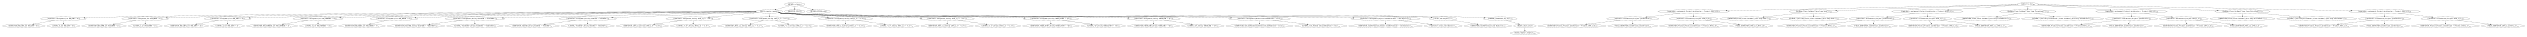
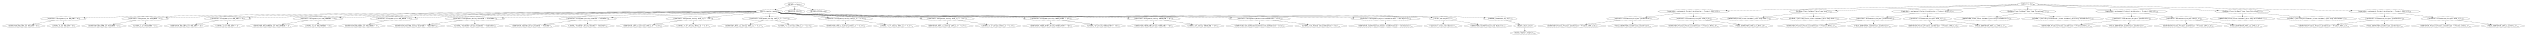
  digraph {
    fontname="JetBrains Mono"
    node [fontname="JetBrains Mono"]
    edge [fontname="JetBrains Mono"]
    n1 [label=<(METHOD,&lt;clinit&gt;)>]
    n2 [label=<(BLOCK,&lt;empty&gt;,&lt;empty&gt;)>]
    n3 [label=<(MODIFIER,STATIC)>]
    n4 [label=<(METHOD_RETURN,void)>]
    n5 [label=<(&lt;operator&gt;.assignment,int MSG_ERR = 0)<SUB>75</SUB>>]
    n6 [label=<(&lt;operator&gt;.assignment,int MSG_WARN = 1)<SUB>76</SUB>>]
    n7 [label=<(&lt;operator&gt;.assignment,int MSG_INFO = 2)<SUB>77</SUB>>]
    n8 [label=<(&lt;operator&gt;.assignment,int MSG_VERBOSE = 3)<SUB>78</SUB>>]
    n9 [label=<(&lt;operator&gt;.assignment,int MSG_DEBUG = 4)<SUB>79</SUB>>]
    n10 [label=<(&lt;operator&gt;.assignment,String VISITING = &quot;VISITING&quot;)<SUB>83</SUB>>]
    n11 [label=<(&lt;operator&gt;.assignment,String VISITED = &quot;VISITED&quot;)<SUB>84</SUB>>]
    n12 [label=<(&lt;operator&gt;.assignment,String JAVA_1_0 = &quot;1.0&quot;)<SUB>88</SUB>>]
    n13 [label=<(&lt;operator&gt;.assignment,String JAVA_1_1 = &quot;1.1&quot;)<SUB>89</SUB>>]
    n14 [label=<(&lt;operator&gt;.assignment,String JAVA_1_2 = &quot;1.2&quot;)<SUB>90</SUB>>]
    n15 [label=<(&lt;operator&gt;.assignment,String JAVA_1_3 = &quot;1.3&quot;)<SUB>91</SUB>>]
    n16 [label=<(&lt;operator&gt;.assignment,String TOKEN_START = &quot;@&quot;)<SUB>93</SUB>>]
    n17 [label=<(&lt;operator&gt;.assignment,String TOKEN_END = &quot;@&quot;)<SUB>94</SUB>>]
    n18 [label=<(&lt;operator&gt;.assignment,Method setLastModified = null)<SUB>110</SUB>>]
    n19 [label=<(&lt;operator&gt;.assignment,Object lockReflection = new Object())<SUB>111</SUB>>]
    n20 [label=<(&lt;init&gt;,new Object())<SUB>111</SUB>>]
    n21 [label=<(CONTROL_STRUCTURE,try,try)<SUB>121</SUB>>]
    n22 [label=<(IDENTIFIER,MSG_ERR,int MSG_ERR = 0)<SUB>75</SUB>>]
    n23 [label=<(LITERAL,0,int MSG_ERR = 0)<SUB>75</SUB>>]
    n24 [label=<(IDENTIFIER,MSG_WARN,int MSG_WARN = 1)<SUB>76</SUB>>]
    n25 [label=<(LITERAL,1,int MSG_WARN = 1)<SUB>76</SUB>>]
    n26 [label=<(IDENTIFIER,MSG_INFO,int MSG_INFO = 2)<SUB>77</SUB>>]
    n27 [label=<(LITERAL,2,int MSG_INFO = 2)<SUB>77</SUB>>]
    n28 [label=<(IDENTIFIER,MSG_VERBOSE,int MSG_VERBOSE = 3)<SUB>78</SUB>>]
    n29 [label=<(LITERAL,3,int MSG_VERBOSE = 3)<SUB>78</SUB>>]
    n30 [label=<(IDENTIFIER,MSG_DEBUG,int MSG_DEBUG = 4)<SUB>79</SUB>>]
    n31 [label=<(IDENTIFIER,VISITING,String VISITING = &quot;VISITING&quot;)<SUB>83</SUB>>]
    n32 [label=<(LITERAL,&quot;VISITING&quot;,String VISITING = &quot;VISITING&quot;)<SUB>83</SUB>>]
    n33 [label=<(IDENTIFIER,VISITED,String VISITED = &quot;VISITED&quot;)<SUB>84</SUB>>]
    n34 [label=<(LITERAL,&quot;VISITED&quot;,String VISITED = &quot;VISITED&quot;)<SUB>84</SUB>>]
    n35 [label=<(IDENTIFIER,JAVA_1_0,String JAVA_1_0 = &quot;1.0&quot;)<SUB>88</SUB>>]
    n36 [label=<(LITERAL,&quot;1.0&quot;,String JAVA_1_0 = &quot;1.0&quot;)<SUB>88</SUB>>]
    n37 [label=<(IDENTIFIER,JAVA_1_1,String JAVA_1_1 = &quot;1.1&quot;)<SUB>89</SUB>>]
    n38 [label=<(LITERAL,&quot;1.1&quot;,String JAVA_1_1 = &quot;1.1&quot;)<SUB>89</SUB>>]
    n39 [label=<(IDENTIFIER,JAVA_1_2,String JAVA_1_2 = &quot;1.2&quot;)<SUB>90</SUB>>]
    n40 [label=<(LITERAL,&quot;1.2&quot;,String JAVA_1_2 = &quot;1.2&quot;)<SUB>90</SUB>>]
    n41 [label=<(IDENTIFIER,JAVA_1_3,String JAVA_1_3 = &quot;1.3&quot;)<SUB>91</SUB>>]
    n42 [label=<(LITERAL,&quot;1.3&quot;,String JAVA_1_3 = &quot;1.3&quot;)<SUB>91</SUB>>]
    n43 [label=<(IDENTIFIER,TOKEN_START,String TOKEN_START = &quot;@&quot;)<SUB>93</SUB>>]
    n44 [label=<(LITERAL,&quot;@&quot;,String TOKEN_START = &quot;@&quot;)<SUB>93</SUB>>]
    n45 [label=<(IDENTIFIER,TOKEN_END,String TOKEN_END = &quot;@&quot;)<SUB>94</SUB>>]
    n46 [label=<(LITERAL,&quot;@&quot;,String TOKEN_END = &quot;@&quot;)<SUB>94</SUB>>]
    n47 [label=<(IDENTIFIER,setLastModified,Method setLastModified = null)<SUB>110</SUB>>]
    n48 [label=<(LITERAL,null,Method setLastModified = null)<SUB>110</SUB>>]
    n49 [label=<(IDENTIFIER,lockReflection,Object lockReflection = new Object())<SUB>111</SUB>>]
    n50 [label=<(&lt;operator&gt;.alloc,new Object())<SUB>111</SUB>>]
    n51 [label=<(IDENTIFIER,lockReflection,new Object())<SUB>111</SUB>>]
    n52 [label=<(BLOCK,catch,catch)>]
    n53 [label=<(BLOCK,try,try)<SUB>121</SUB>>]
    n54 [label=<(&lt;operator&gt;.assignment,Project.javaVersion = Project.JAVA_1_0)<SUB>122</SUB>>]
    n55 [label=<(forName,Class.forName(&quot;java.lang.Void&quot;))<SUB>123</SUB>>]
    n56 [label=<(&lt;operator&gt;.assignment,Project.javaVersion = Project.JAVA_1_1)<SUB>124</SUB>>]
    n57 [label=<(forName,Class.forName(&quot;java.lang.ThreadLocal&quot;))<SUB>125</SUB>>]
    n58 [label=<(&lt;operator&gt;.assignment,Project.javaVersion = Project.JAVA_1_2)<SUB>126</SUB>>]
    n59 [label=<(forName,Class.forName(&quot;java.lang.StrictMath&quot;))<SUB>127</SUB>>]
    n60 [label=<(&lt;operator&gt;.assignment,Project.javaVersion = Project.JAVA_1_3)<SUB>128</SUB>>]
    n61 [label=<(BLOCK,&lt;empty&gt;,&lt;empty&gt;)<SUB>129</SUB>>]
    n62 [label=<(&lt;operator&gt;.fieldAccess,Project.javaVersion)<SUB>122</SUB>>]
    n63 [label=<(&lt;operator&gt;.fieldAccess,Project.JAVA_1_0)<SUB>522</SUB>>]
    n64 [label=<(IDENTIFIER,Class,Class.forName(&quot;java.lang.Void&quot;))<SUB>123</SUB>>]
    n65 [label=<(LITERAL,&quot;java.lang.Void&quot;,Class.forName(&quot;java.lang.Void&quot;))<SUB>123</SUB>>]
    n66 [label=<(&lt;operator&gt;.fieldAccess,Project.javaVersion)<SUB>124</SUB>>]
    n67 [label=<(&lt;operator&gt;.fieldAccess,Project.JAVA_1_1)<SUB>124</SUB>>]
    n68 [label=<(IDENTIFIER,Class,Class.forName(&quot;java.lang.ThreadLocal&quot;))<SUB>125</SUB>>]
    n69 [label=<(LITERAL,&quot;java.lang.ThreadLocal&quot;,Class.forName(&quot;java.lang.ThreadLocal&quot;))<SUB>125</SUB>>]
    n70 [label=<(&lt;operator&gt;.fieldAccess,Project.javaVersion)<SUB>126</SUB>>]
    n71 [label=<(&lt;operator&gt;.fieldAccess,Project.JAVA_1_2)<SUB>126</SUB>>]
    n72 [label=<(IDENTIFIER,Class,Class.forName(&quot;java.lang.StrictMath&quot;))<SUB>127</SUB>>]
    n73 [label=<(LITERAL,&quot;java.lang.StrictMath&quot;,Class.forName(&quot;java.lang.StrictMath&quot;))<SUB>127</SUB>>]
    n74 [label=<(&lt;operator&gt;.fieldAccess,Project.javaVersion)<SUB>128</SUB>>]
    n75 [label=<(&lt;operator&gt;.fieldAccess,Project.JAVA_1_3)<SUB>128</SUB>>]
    n76 [label=<(IDENTIFIER,Project,Project.javaVersion = Project.JAVA_1_0)<SUB>122</SUB>>]
    n77 [label=<(FIELD_IDENTIFIER,javaVersion,javaVersion)<SUB>122</SUB>>]
    n78 [label=<(IDENTIFIER,Project,Project.javaVersion = Project.JAVA_1_0)<SUB>122</SUB>>]
    n79 [label=<(FIELD_IDENTIFIER,JAVA_1_0,JAVA_1_0)<SUB>122</SUB>>]
    n80 [label=<(IDENTIFIER,Project,Project.javaVersion = Project.JAVA_1_1)<SUB>124</SUB>>]
    n81 [label=<(FIELD_IDENTIFIER,javaVersion,javaVersion)<SUB>124</SUB>>]
    n82 [label=<(IDENTIFIER,Project,Project.javaVersion = Project.JAVA_1_1)<SUB>124</SUB>>]
    n83 [label=<(FIELD_IDENTIFIER,JAVA_1_1,JAVA_1_1)<SUB>124</SUB>>]
    n84 [label=<(IDENTIFIER,Project,Project.javaVersion = Project.JAVA_1_2)<SUB>126</SUB>>]
    n85 [label=<(FIELD_IDENTIFIER,javaVersion,javaVersion)<SUB>126</SUB>>]
    n86 [label=<(IDENTIFIER,Project,Project.javaVersion = Project.JAVA_1_2)<SUB>126</SUB>>]
    n87 [label=<(FIELD_IDENTIFIER,JAVA_1_2,JAVA_1_2)<SUB>126</SUB>>]
    n88 [label=<(IDENTIFIER,Project,Project.javaVersion = Project.JAVA_1_3)<SUB>128</SUB>>]
    n89 [label=<(FIELD_IDENTIFIER,javaVersion,javaVersion)<SUB>128</SUB>>]
    n90 [label=<(IDENTIFIER,Project,Project.javaVersion = Project.JAVA_1_3)<SUB>128</SUB>>]
    n91 [label=<(FIELD_IDENTIFIER,JAVA_1_3,JAVA_1_3)<SUB>128</SUB>>]
    n1 -> n2
    n1 -> n3
    n1 -> n4
    n2 -> n5
    n2 -> n6
    n2 -> n7
    n2 -> n8
    n2 -> n9
    n2 -> n10
    n2 -> n11
    n2 -> n12
    n2 -> n13
    n2 -> n14
    n2 -> n15
    n2 -> n16
    n2 -> n17
    n2 -> n18
    n2 -> n19
    n2 -> n20
    n2 -> n21
    n5 -> n22
    n5 -> n23
    n6 -> n24
    n6 -> n25
    n7 -> n26
    n7 -> n27
    n8 -> n28
    n8 -> n29
    n9 -> n30
    n10 -> n31
    n10 -> n32
    n11 -> n33
    n11 -> n34
    n12 -> n35
    n12 -> n36
    n13 -> n37
    n13 -> n38
    n14 -> n39
    n14 -> n40
    n15 -> n41
    n15 -> n42
    n16 -> n43
    n16 -> n44
    n17 -> n45
    n17 -> n46
    n18 -> n47
    n18 -> n48
    n19 -> n49
-   n19 -> n50
+   n20 -> n50
    n20 -> n51
    n21 -> n52
    n52 -> n61
    n53 -> n54
    n53 -> n55
    n53 -> n56
    n53 -> n57
    n53 -> n58
    n53 -> n59
    n53 -> n60
    n54 -> n62
    n54 -> n63
    n55 -> n64
    n55 -> n65
    n56 -> n66
    n56 -> n67
    n57 -> n68
    n57 -> n69
    n58 -> n70
    n58 -> n71
    n59 -> n72
    n59 -> n73
    n60 -> n74
    n60 -> n75
    n62 -> n76
    n62 -> n77
    n63 -> n78
    n63 -> n79
    n66 -> n80
    n66 -> n81
    n67 -> n82
    n67 -> n83
    n70 -> n84
    n70 -> n85
    n71 -> n86
    n71 -> n87
    n74 -> n88
    n74 -> n89
    n75 -> n90
    n75 -> n91
  }
